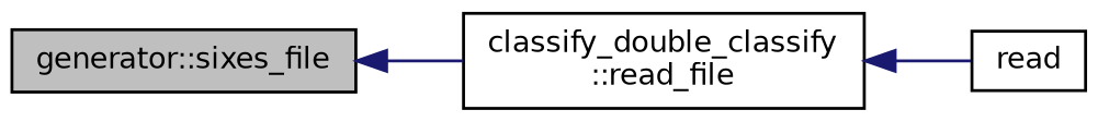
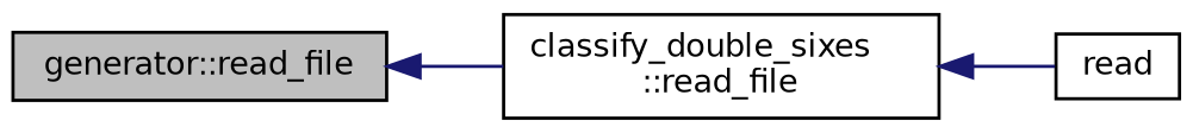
  digraph {
    rankdir=LR
    node [color=black fillcolor=white fontname=Helvetica fontsize=10 shape=record style=filled]
    edge [color=midnightblue dir=back fontname=Helvetica fontsize=10 labelfontname=Helvetica labelfontsize=10 style=solid]
-   n1 [fillcolor=grey75 fontcolor=black height=0.2 label="generator::sixes_file" width=0.4]
-   n2 [height=0.2 label="classify_double_classify\l::read_file" width=0.4]
+   n1 [fillcolor=grey75 fontcolor=black height=0.2 label="generator::read_file" width=0.4]
+   n2 [height=0.2 label="classify_double_sixes\l::read_file" width=0.4]
    n3 [height=0.2 label=read width=0.4]
    n1 -> n2
    n2 -> n3
  }
